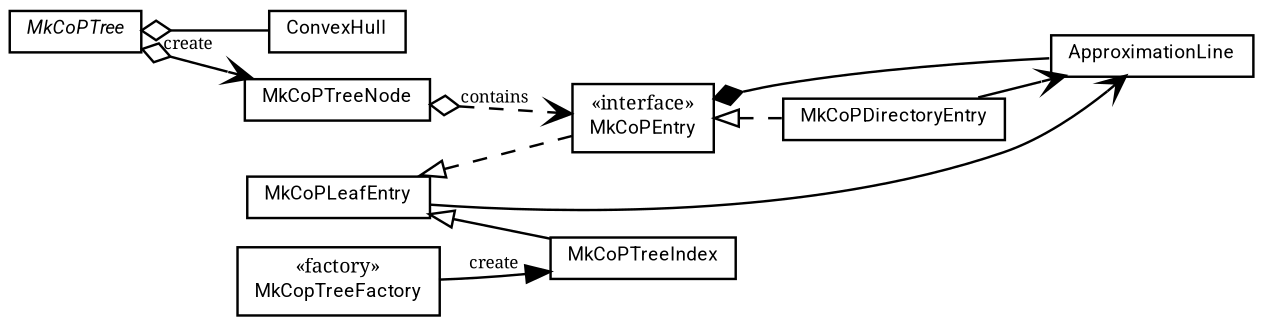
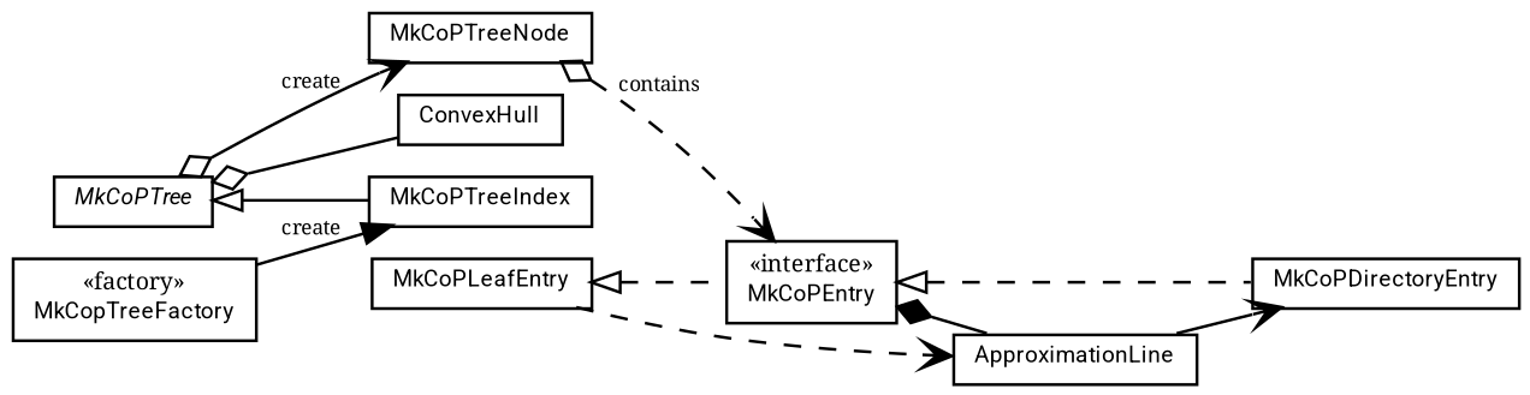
  digraph {
    fontname="Noto Serif"
    nodesep=0.15
    rankdir=LR
    ranksep=0.25
    node [fontcolor=black fontname="Noto Serif" fontsize=8 margin=0 shape=plaintext]
    edge [arrowhead=open color=black fontname="Noto Serif" fontsize=7 labelfontname=Roboto labelfontsize=7 weight=1 dir=back]
    n1 [height=0 label=<<table title="de.lmu.ifi.dbs.elki.index.tree.metrical.mtreevariants.mktrees.mkcop.ConvexHull" border="0" cellborder="1" cellspacing="0" cellpadding="2" href="ConvexHull.html" target="_parent"> 		<tr><td><table border="0" cellspacing="0" cellpadding="1"> 		<tr><td align="center" balign="center"> <font face="Roboto">ConvexHull</font> </td></tr> 		</table></td></tr> 		</table>> width=0]
    n2 [height=0 label=<<table title="de.lmu.ifi.dbs.elki.index.tree.metrical.mtreevariants.mktrees.mkcop.MkCoPLeafEntry" border="0" cellborder="1" cellspacing="0" cellpadding="2" href="MkCoPLeafEntry.html" target="_parent"> 		<tr><td><table border="0" cellspacing="0" cellpadding="1"> 		<tr><td align="center" balign="center"> <font face="Roboto">MkCoPLeafEntry</font> </td></tr> 		</table></td></tr> 		</table>> width=0]
    n3 [height=0 label=<<table title="de.lmu.ifi.dbs.elki.index.tree.metrical.mtreevariants.mktrees.mkcop.ApproximationLine" border="0" cellborder="1" cellspacing="0" cellpadding="2" href="ApproximationLine.html" target="_parent"> 		<tr><td><table border="0" cellspacing="0" cellpadding="1"> 		<tr><td align="center" balign="center"> <font face="Roboto">ApproximationLine</font> </td></tr> 		</table></td></tr> 		</table>> width=0]
    n4 [height=0 label=<<table title="de.lmu.ifi.dbs.elki.index.tree.metrical.mtreevariants.mktrees.mkcop.MkCoPEntry" border="0" cellborder="1" cellspacing="0" cellpadding="2" href="MkCoPEntry.html" target="_parent"> 		<tr><td><table border="0" cellspacing="0" cellpadding="1"> 		<tr><td align="center" balign="center"> &#171;interface&#187; </td></tr> 		<tr><td align="center" balign="center"> <font face="Roboto">MkCoPEntry</font> </td></tr> 		</table></td></tr> 		</table>> width=0]
    n5 [height=0 label=<<table title="de.lmu.ifi.dbs.elki.index.tree.metrical.mtreevariants.mktrees.mkcop.MkCopTreeFactory" border="0" cellborder="1" cellspacing="0" cellpadding="2" href="MkCopTreeFactory.html" target="_parent"> 		<tr><td><table border="0" cellspacing="0" cellpadding="1"> 		<tr><td align="center" balign="center"> &#171;factory&#187; </td></tr> 		<tr><td align="center" balign="center"> <font face="Roboto">MkCopTreeFactory</font> </td></tr> 		</table></td></tr> 		</table>> width=0]
    n6 [height=0 label=<<table title="de.lmu.ifi.dbs.elki.index.tree.metrical.mtreevariants.mktrees.mkcop.MkCoPTreeIndex" border="0" cellborder="1" cellspacing="0" cellpadding="2" href="MkCoPTreeIndex.html" target="_parent"> 		<tr><td><table border="0" cellspacing="0" cellpadding="1"> 		<tr><td align="center" balign="center"> <font face="Roboto">MkCoPTreeIndex</font> </td></tr> 		</table></td></tr> 		</table>> width=0]
    n7 [height=0 label=<<table title="de.lmu.ifi.dbs.elki.index.tree.metrical.mtreevariants.mktrees.mkcop.MkCoPTree" border="0" cellborder="1" cellspacing="0" cellpadding="2" href="MkCoPTree.html" target="_parent"> 		<tr><td><table border="0" cellspacing="0" cellpadding="1"> 		<tr><td align="center" balign="center"> <font face="Roboto"><i>MkCoPTree</i></font> </td></tr> 		</table></td></tr> 		</table>> width=0]
    n8 [height=0 label=<<table title="de.lmu.ifi.dbs.elki.index.tree.metrical.mtreevariants.mktrees.mkcop.MkCoPTreeNode" border="0" cellborder="1" cellspacing="0" cellpadding="2" href="MkCoPTreeNode.html" target="_parent"> 		<tr><td><table border="0" cellspacing="0" cellpadding="1"> 		<tr><td align="center" balign="center"> <font face="Roboto">MkCoPTreeNode</font> </td></tr> 		</table></td></tr> 		</table>> width=0]
    n9 [height=0 label=<<table title="de.lmu.ifi.dbs.elki.index.tree.metrical.mtreevariants.mktrees.mkcop.MkCoPDirectoryEntry" border="0" cellborder="1" cellspacing="0" cellpadding="2" href="MkCoPDirectoryEntry.html" target="_parent"> 		<tr><td><table border="0" cellspacing="0" cellpadding="1"> 		<tr><td align="center" balign="center"> <font face="Roboto">MkCoPDirectoryEntry</font> </td></tr> 		</table></td></tr> 		</table>> width=0]
-   n2 -> n3 [dir=""]
+   n2 -> n3 [style=dashed dir=""]
    n2 -> n4 [arrowtail=empty style=dashed weight=9 arrowhead=""]
    n4 -> n3 [arrowhead=none arrowtail=diamond weight=6]
    n4 -> n9 [arrowtail=empty style=dashed weight=9 arrowhead=""]
    n5 -> n6 [arrowhead=normal label=create dir=""]
    n7 -> n1 [arrowhead=none arrowtail=ediamond weight=4]
-   n2 -> n6 [arrowtail=empty weight=10 arrowhead=""]
+   n7 -> n6 [arrowtail=empty weight=10 arrowhead=""]
    n7 -> n8 [arrowtail=ediamond dir=both label=create weight=3]
    n8 -> n4 [arrowtail=ediamond dir=both label=contains style=dashed weight=3]
-   n9 -> n3 [dir=""]
+   n3 -> n9 [dir=""]
  }
